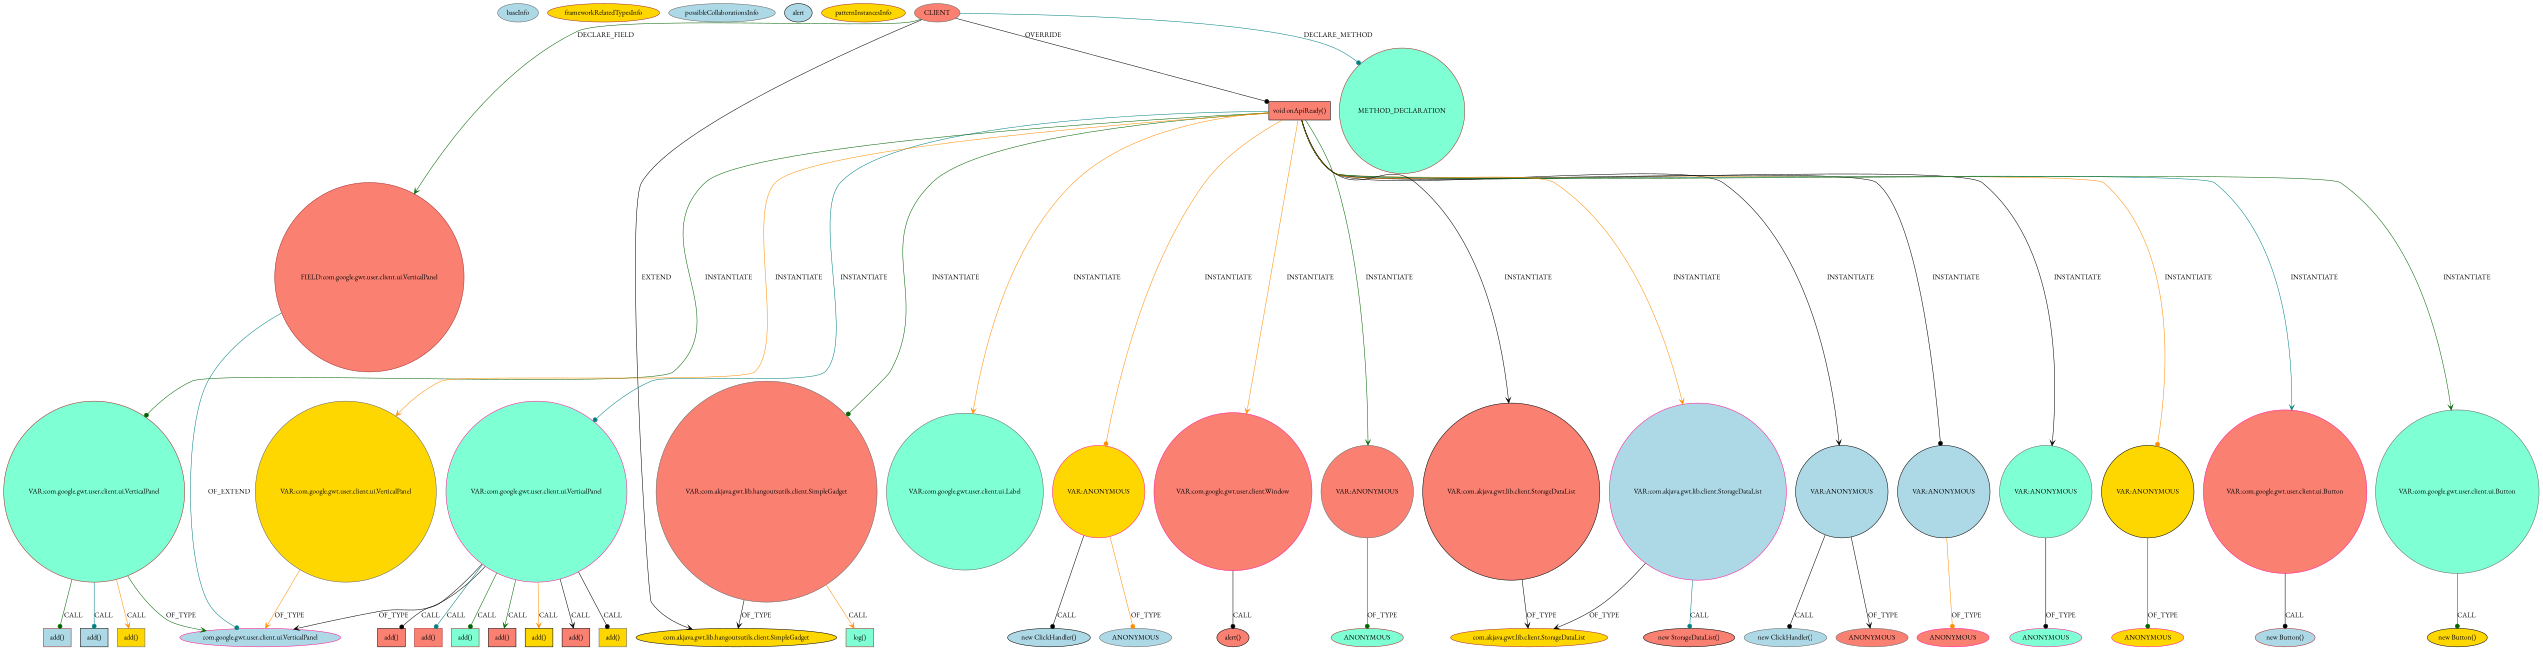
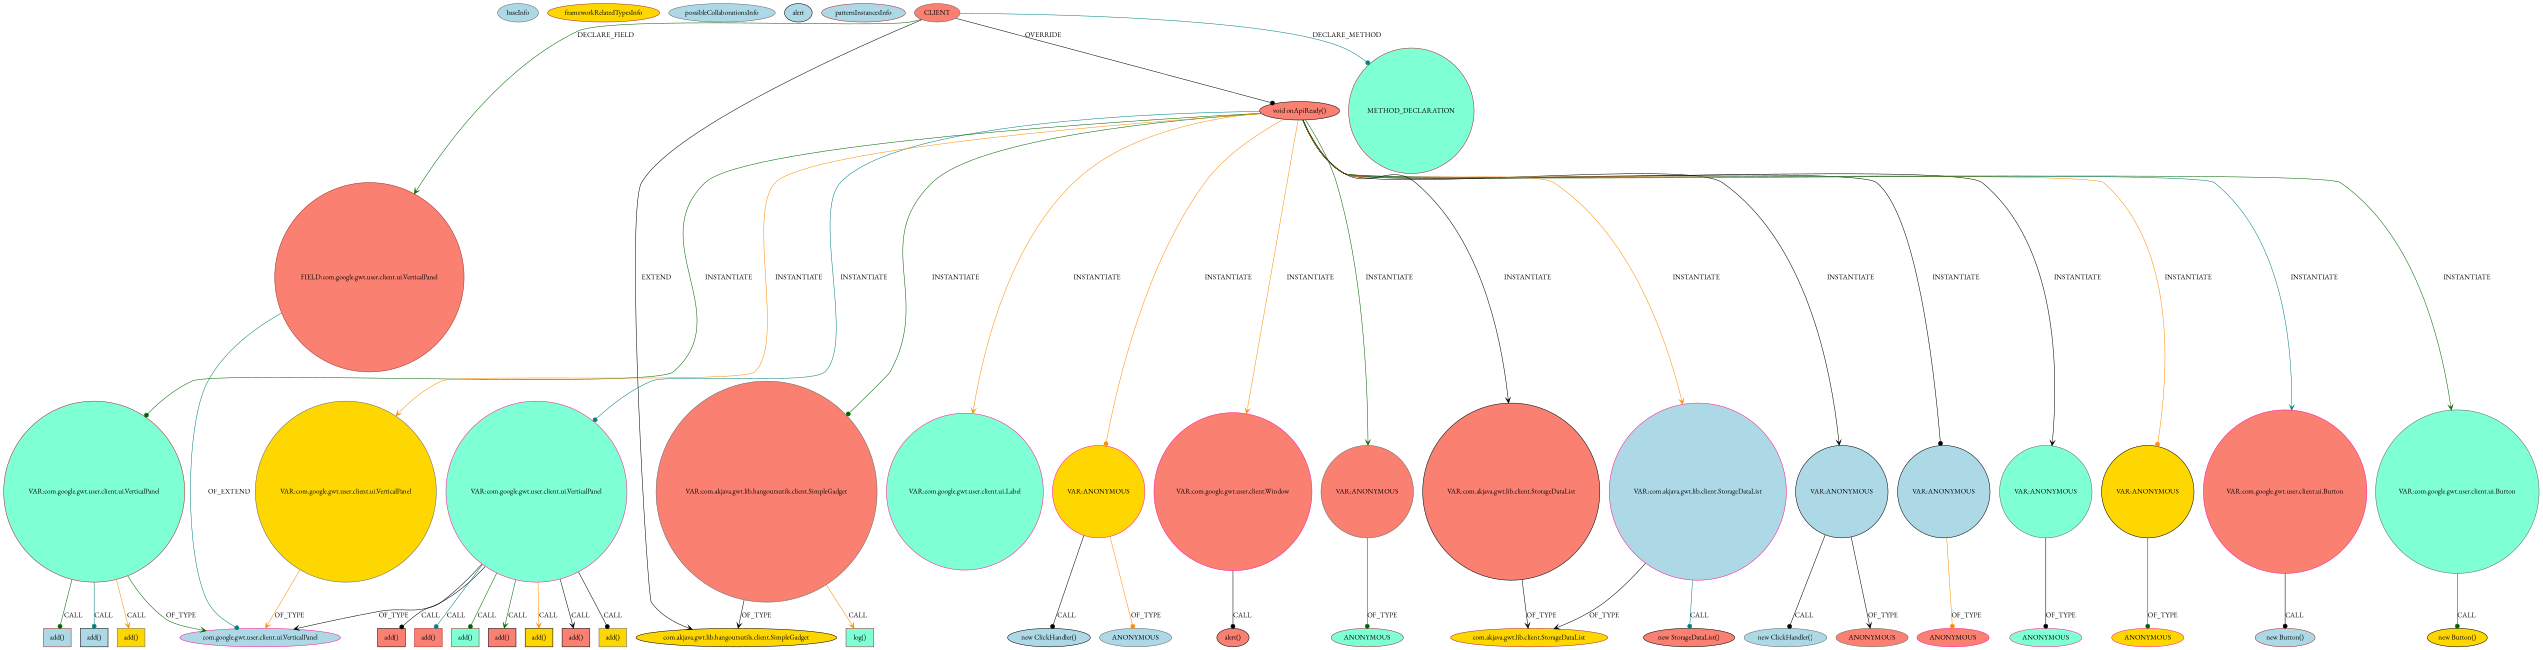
  digraph {
    fontname="EB Garamond"
    node [color=black fillcolor=salmon fontname="EB Garamond" style=filled isFrameworkType=false vertexType=VARIABLE_EXPRESION]
    edge [arrowhead=dot color=black fontname="EB Garamond"]
    baseInfo [category=pattern color=gray40 fillcolor=lightblue graphId=890 isAnonymous=false possibleRelation=false isFrameworkType="" vertexType=""]
    frameworkRelatedTypesInfo [0="com.akjava.gwt.lib.hangoutsutils.client.SimpleGadget" color=brown fillcolor=gold isFrameworkType="" vertexType=""]
    possibleCollaborationsInfo [color=gray40 fillcolor=lightblue isFrameworkType="" vertexType=""]
    n4 [fillcolor=lightblue frequency=2.0 label=alert patternRootClient=0 isFrameworkType="" vertexType=""]
-   patternInstancesInfo [0="akjava-GWT-Hangouts~/akjava-GWT-Hangouts/GWT-Hangouts-master/apps/sound-player/src/com/akjava/gwt/hangout/soundplayer/client/HangoutSoundPlayer.java~HangoutSoundPlayer~561" 1="akjava-GWT-Hangouts~/akjava-GWT-Hangouts/GWT-Hangouts-master/apps/easyoverlay/src/com/akjava/gwt/hangout/easyoverlay/client/EasyOverlay.java~EasyOverlay~492" color=brown fillcolor=gold isFrameworkType="" vertexType=""]
+   patternInstancesInfo [0="akjava-GWT-Hangouts~/akjava-GWT-Hangouts/GWT-Hangouts-master/apps/sound-player/src/com/akjava/gwt/hangout/soundplayer/client/HangoutSoundPlayer.java~HangoutSoundPlayer~561" 1="akjava-GWT-Hangouts~/akjava-GWT-Hangouts/GWT-Hangouts-master/apps/easyoverlay/src/com/akjava/gwt/hangout/easyoverlay/client/EasyOverlay.java~EasyOverlay~492" color=brown fillcolor=lightblue isFrameworkType="" vertexType=""]
    n6 [fillcolor=gold label="com.akjava.gwt.lib.hangoutsutils.client.SimpleGadget" vertexType=FRAMEWORK_CLASS_TYPE]
    n7 [color=gray40 label="VAR:com.akjava.gwt.lib.hangoutsutils.client.SimpleGadget" shape=circle]
    n8 [color=brown fillcolor=aquamarine label="log()" shape=box vertexType=INSIDE_CALL]
    n9 [color=gray40 label=CLIENT vertexType=ROOT_CLIENT_CLASS_DECLARATION]
    n10 [color=brown label="FIELD:com.google.gwt.user.client.ui.VerticalPanel" shape=circle vertexType=FIELD_DECLARATION]
    n11 [color=brown fillcolor=aquamarine label=METHOD_DECLARATION shape=circle vertexType=CLIENT_METHOD_DECLARATION]
-   n12 [label="void onApiReady()" shape=box vertexType=OVERRIDING_METHOD_DECLARATION]
+   n12 [label="void onApiReady()" shape=ellipse vertexType=OVERRIDING_METHOD_DECLARATION]
    n13 [color=deeppink fillcolor=lightblue label="com.google.gwt.user.client.ui.VerticalPanel" vertexType=FRAMEWORK_CLASS_TYPE]
    n14 [color=deeppink label="VAR:com.google.gwt.user.client.Window" shape=circle]
    n15 [color=deeppink fillcolor=gold label="VAR:ANONYMOUS" shape=circle]
    n16 [fillcolor=lightblue label="VAR:ANONYMOUS" shape=circle]
    n17 [color=gray40 label="VAR:ANONYMOUS" shape=circle]
    n18 [color=gray40 fillcolor=aquamarine label="VAR:ANONYMOUS" shape=circle]
    n19 [fillcolor=lightblue label="VAR:ANONYMOUS" shape=circle]
    n20 [fillcolor=gold label="VAR:ANONYMOUS" shape=circle]
    n21 [color=deeppink label="VAR:com.google.gwt.user.client.ui.Button" shape=circle]
    n22 [color=gray40 fillcolor=aquamarine label="VAR:com.google.gwt.user.client.ui.Button" shape=circle]
    n23 [color=deeppink fillcolor=lightblue label="VAR:com.akjava.gwt.lib.client.StorageDataList" shape=circle]
    n24 [label="VAR:com.akjava.gwt.lib.client.StorageDataList" shape=circle]
    n25 [color=deeppink fillcolor=aquamarine label="VAR:com.google.gwt.user.client.ui.VerticalPanel" shape=circle]
    n26 [color=brown fillcolor=aquamarine label="VAR:com.google.gwt.user.client.ui.VerticalPanel" shape=circle]
    n27 [color=gray40 fillcolor=gold label="VAR:com.google.gwt.user.client.ui.VerticalPanel" shape=circle]
-   n28 [color=gray40 fillcolor=aquamarine label="VAR:com.google.gwt.user.client.ui.Label" shape=circle]
+   n28 [color=deeppink fillcolor=aquamarine label="VAR:com.google.gwt.user.client.ui.Label" shape=circle]
    n29 [label="alert()" shape=ellipse vertexType=INSIDE_CALL]
    n30 [fillcolor=lightblue label="new ClickHandler()" vertexType=CONSTRUCTOR_CALL]
    n31 [color=gray40 fillcolor=lightblue label=ANONYMOUS vertexType=REFERENCE_ANONYMOUS_DECLARATION]
    n32 [color=gray40 fillcolor=lightblue label="new ClickHandler()" vertexType=CONSTRUCTOR_CALL]
    n33 [color=gray40 label=ANONYMOUS vertexType=REFERENCE_ANONYMOUS_DECLARATION]
    n34 [color=brown fillcolor=aquamarine label=ANONYMOUS vertexType=REFERENCE_ANONYMOUS_DECLARATION]
    n35 [color=deeppink fillcolor=aquamarine label=ANONYMOUS vertexType=REFERENCE_ANONYMOUS_DECLARATION]
    n36 [color=deeppink label=ANONYMOUS vertexType=REFERENCE_ANONYMOUS_DECLARATION]
    n37 [color=deeppink fillcolor=gold label=ANONYMOUS vertexType=REFERENCE_ANONYMOUS_DECLARATION]
    n38 [color=brown fillcolor=lightblue label="new Button()" vertexType=CONSTRUCTOR_CALL]
    n39 [fillcolor=gold label="new Button()" vertexType=CONSTRUCTOR_CALL]
    n40 [label="new StorageDataList()" vertexType=CONSTRUCTOR_CALL]
    n41 [color=brown fillcolor=gold label="com.akjava.gwt.lib.client.StorageDataList" vertexType=FRAMEWORK_CLASS_TYPE]
    n42 [fillcolor=gold label="add()" shape=box vertexType=INSIDE_CALL]
    n43 [label="add()" shape=box vertexType=INSIDE_CALL]
    n44 [color=gray40 fillcolor=gold label="add()" shape=box vertexType=INSIDE_CALL]
    n45 [label="add()" shape=box vertexType=INSIDE_CALL]
    n46 [color=brown label="add()" shape=box vertexType=INSIDE_CALL]
    n47 [color=brown fillcolor=aquamarine label="add()" shape=box vertexType=INSIDE_CALL]
    n48 [label="add()" shape=box vertexType=INSIDE_CALL]
    n49 [fillcolor=lightblue label="add()" shape=box vertexType=INSIDE_CALL]
    n50 [color=brown fillcolor=lightblue label="add()" shape=box vertexType=INSIDE_CALL]
    n51 [color=gray40 fillcolor=gold label="add()" shape=box vertexType=INSIDE_CALL]
    n7 -> n6 [arrowhead=vee label=OF_TYPE]
    n7 -> n8 [arrowhead=vee color=darkorange label=CALL]
    n9 -> n6 [arrowhead=vee label=EXTEND]
    n9 -> n10 [arrowhead=vee color=darkgreen label=DECLARE_FIELD]
    n9 -> n11 [color=teal label=DECLARE_METHOD]
    n9 -> n12 [label=OVERRIDE]
    n10 -> n13 [color=teal label=OF_EXTEND]
    n12 -> n7 [color=darkgreen label=INSTANTIATE]
    n12 -> n14 [arrowhead=vee color=darkorange label=INSTANTIATE]
    n12 -> n15 [color=darkorange label=INSTANTIATE]
    n12 -> n16 [arrowhead=vee label=INSTANTIATE]
    n12 -> n17 [arrowhead=vee color=darkgreen label=INSTANTIATE]
    n12 -> n18 [arrowhead=vee label=INSTANTIATE]
    n12 -> n19 [label=INSTANTIATE]
    n12 -> n20 [color=darkorange label=INSTANTIATE]
    n12 -> n21 [arrowhead=vee color=teal label=INSTANTIATE]
    n12 -> n22 [arrowhead=vee color=darkgreen label=INSTANTIATE]
    n12 -> n23 [arrowhead=vee color=darkorange label=INSTANTIATE]
    n12 -> n24 [arrowhead=vee label=INSTANTIATE]
    n12 -> n25 [color=teal label=INSTANTIATE]
    n12 -> n26 [color=darkgreen label=INSTANTIATE]
    n12 -> n27 [arrowhead=vee color=darkorange label=INSTANTIATE]
    n12 -> n28 [arrowhead=vee color=darkorange label=INSTANTIATE]
    n14 -> n29 [label=CALL]
    n15 -> n30 [label=CALL]
    n15 -> n31 [color=darkorange label=OF_TYPE]
    n16 -> n32 [label=CALL]
    n16 -> n33 [arrowhead=vee label=OF_TYPE]
    n17 -> n34 [color=darkgreen label=OF_TYPE]
    n18 -> n35 [label=OF_TYPE]
    n19 -> n36 [color=darkorange label=OF_TYPE]
    n20 -> n37 [color=darkgreen label=OF_TYPE]
    n21 -> n38 [label=CALL]
    n22 -> n39 [color=darkgreen label=CALL]
    n23 -> n40 [color=teal label=CALL]
    n23 -> n41 [arrowhead=vee label=OF_TYPE]
    n24 -> n41 [arrowhead=vee label=OF_TYPE]
    n25 -> n13 [arrowhead=vee label=OF_TYPE]
    n25 -> n42 [arrowhead=vee color=darkorange label=CALL]
    n25 -> n43 [arrowhead=vee label=CALL]
    n25 -> n44 [label=CALL]
    n25 -> n45 [label=CALL]
    n25 -> n46 [color=teal label=CALL]
    n25 -> n47 [color=darkgreen label=CALL]
    n25 -> n48 [arrowhead=vee color=darkgreen label=CALL]
    n26 -> n13 [arrowhead=vee color=darkgreen label=OF_TYPE]
    n26 -> n49 [color=teal label=CALL]
    n26 -> n50 [color=darkgreen label=CALL]
    n26 -> n51 [arrowhead=vee color=darkorange label=CALL]
    n27 -> n13 [arrowhead=vee color=darkorange label=OF_TYPE]
  }
